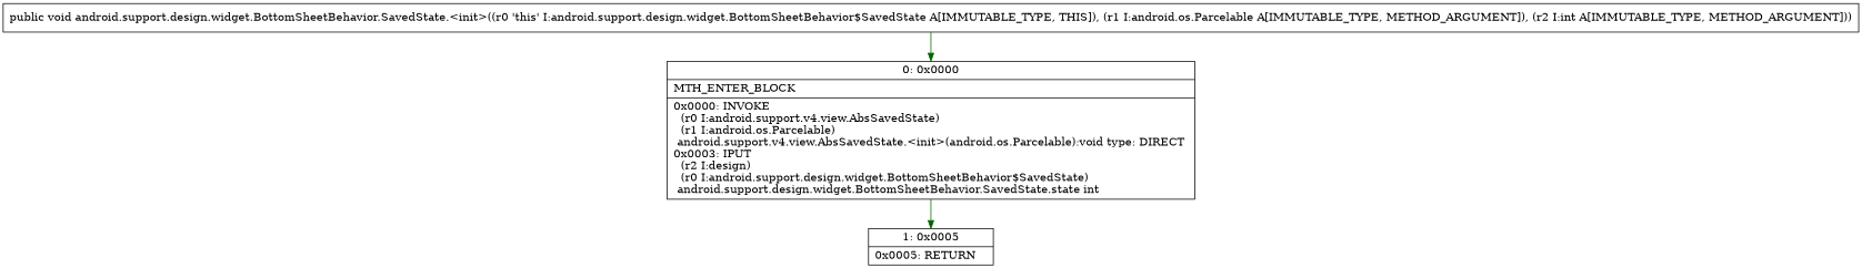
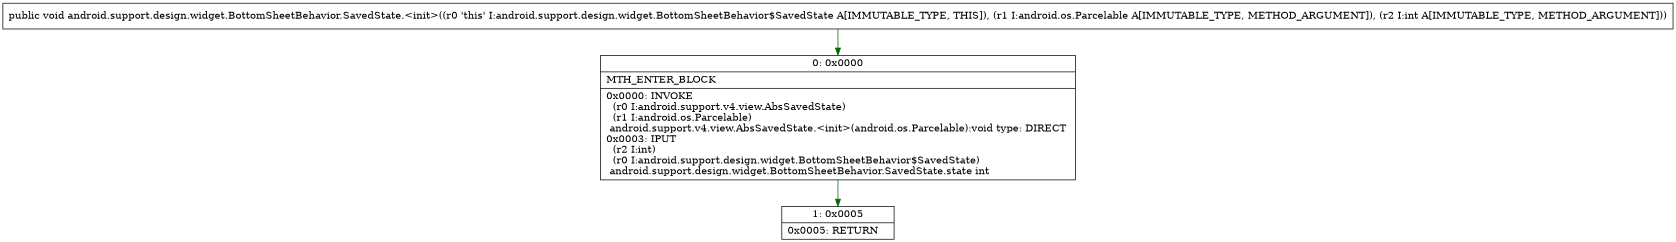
  digraph {
    node [shape=record]
    edge [color=darkgreen]
-   n1 [label="{0\:\ 0x0000|MTH_ENTER_BLOCK\l|0x0000: INVOKE  \l  (r0 I:android.support.v4.view.AbsSavedState)\l  (r1 I:android.os.Parcelable)\l android.support.v4.view.AbsSavedState.\<init\>(android.os.Parcelable):void type: DIRECT \l0x0003: IPUT  \l  (r2 I:design)\l  (r0 I:android.support.design.widget.BottomSheetBehavior$SavedState)\l android.support.design.widget.BottomSheetBehavior.SavedState.state int \l}"]
+   n1 [label="{0\:\ 0x0000|MTH_ENTER_BLOCK\l|0x0000: INVOKE  \l  (r0 I:android.support.v4.view.AbsSavedState)\l  (r1 I:android.os.Parcelable)\l android.support.v4.view.AbsSavedState.\<init\>(android.os.Parcelable):void type: DIRECT \l0x0003: IPUT  \l  (r2 I:int)\l  (r0 I:android.support.design.widget.BottomSheetBehavior$SavedState)\l android.support.design.widget.BottomSheetBehavior.SavedState.state int \l}"]
    n2 [label="{1\:\ 0x0005|0x0005: RETURN   \l}"]
    n3 [label="{public void android.support.design.widget.BottomSheetBehavior.SavedState.\<init\>((r0 'this' I:android.support.design.widget.BottomSheetBehavior$SavedState A[IMMUTABLE_TYPE, THIS]), (r1 I:android.os.Parcelable A[IMMUTABLE_TYPE, METHOD_ARGUMENT]), (r2 I:int A[IMMUTABLE_TYPE, METHOD_ARGUMENT])) }"]
    n1 -> n2
    n3 -> n1
  }
